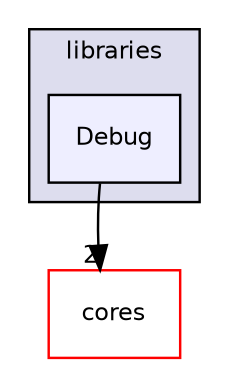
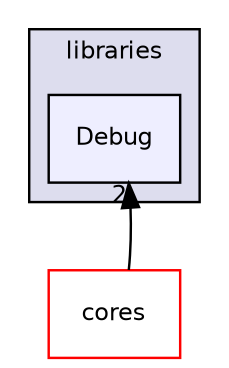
  digraph {
    compound=true
    node [fontname=Helvetica fontsize=10 shape=box style=filled]
    n1 [fillcolor="#eeeeff" label=Debug pencolor=black]
    n2 [color=red fillcolor=white label=cores]
    subgraph cluster_1 {
      bgcolor="#ddddee"
      fontname=Helvetica
      fontsize=10
      label=libraries
      pencolor=black
      n1
    }
-   n1 -> n2 [headlabel=2 labeldistance=1.5 labelfontname=Helvetica labelfontsize=10]
+   n2 -> n1 [headlabel=2 labeldistance=1.5 labelfontname=Helvetica labelfontsize=10]
  }
